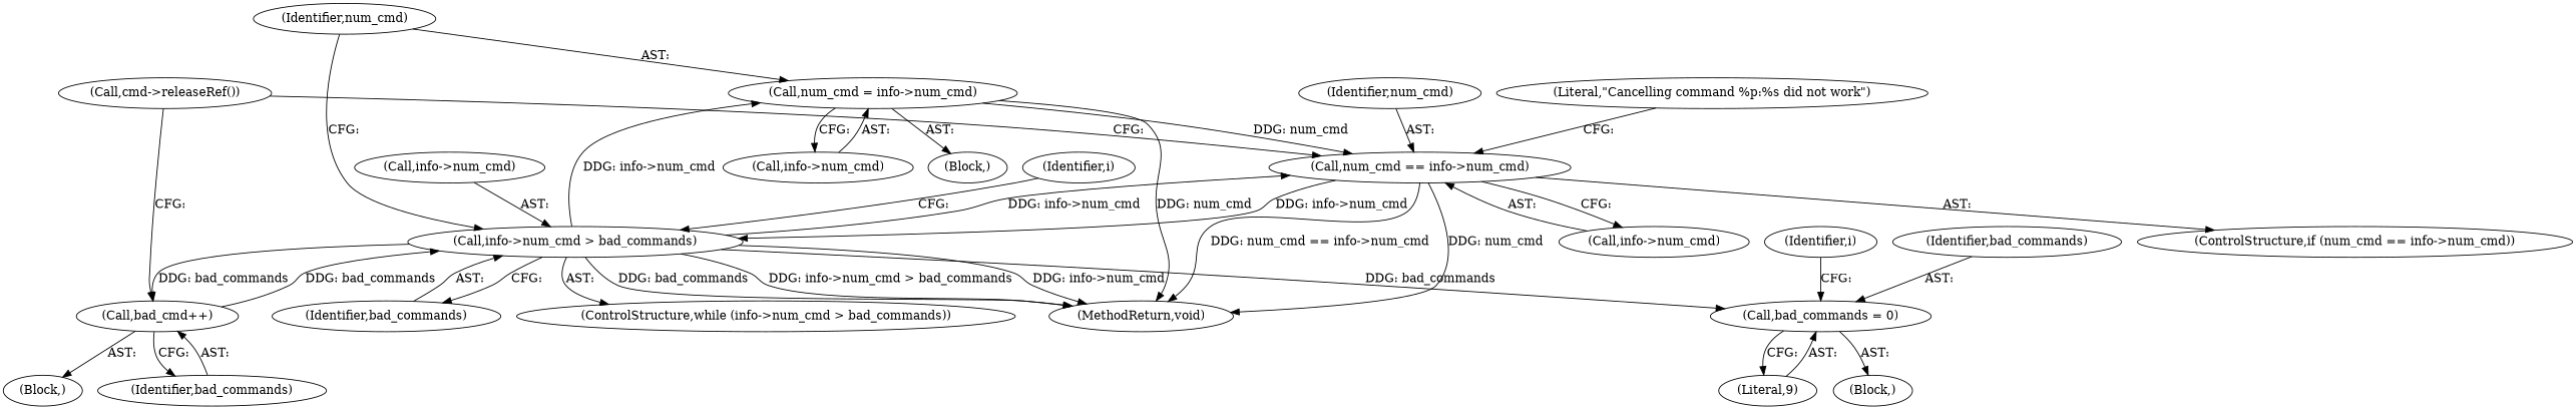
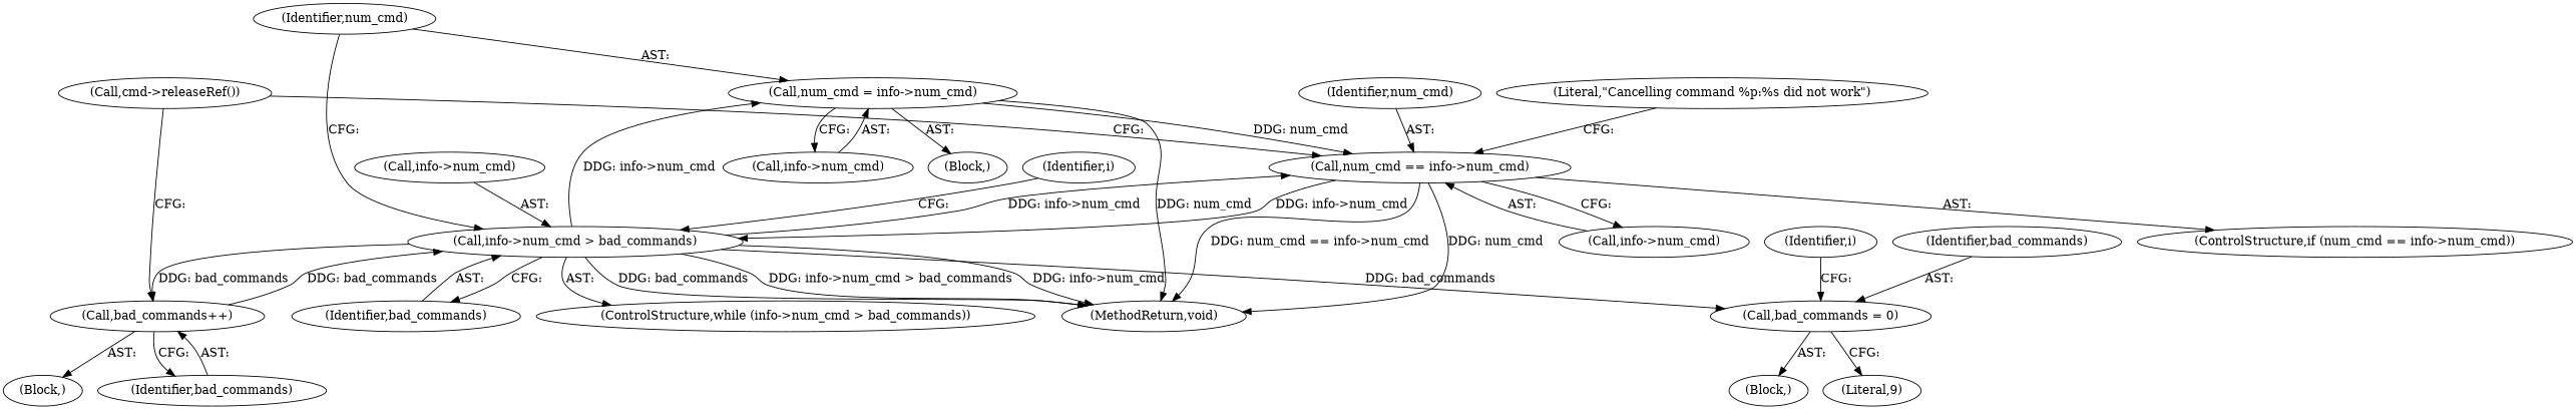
  digraph {
    n1 [label="(Call,num_cmd = info->num_cmd)"]
    n2 [label="(Call,num_cmd == info->num_cmd)"]
    n3 [label="(Call,info->num_cmd)"]
    n4 [label="(Block,)"]
    n5 [label="(MethodReturn,void)"]
    n6 [label="(Call,info->num_cmd > bad_commands)"]
    n7 [label="(Call,info->num_cmd)"]
    n8 [label="(ControlStructure,if (num_cmd == info->num_cmd))"]
-   n9 [label="(Call,bad_cmd++)"]
+   n9 [label="(Call,bad_commands++)"]
    n10 [label="(ControlStructure,while (info->num_cmd > bad_commands))"]
    n11 [label="(Identifier,bad_commands)"]
    n12 [label="(Call,bad_commands = 0)"]
    n13 [label="(Block,)"]
    n14 [label="(Identifier,bad_commands)"]
    n15 [label="(Literal,9)"]
    n16 [label="(Block,)"]
    n17 [label="(Identifier,i)"]
    n18 [label="(Call,info->num_cmd)"]
    n19 [label="(Identifier,i)"]
    n20 [label="(Call,cmd->releaseRef())"]
    n21 [label="(Identifier,bad_commands)"]
    n22 [label="(Literal,\"Cancelling command %p:%s did not work\")"]
    n23 [label="(Identifier,num_cmd)"]
    n24 [label="(Identifier,num_cmd)"]
    n1 -> n2 [label="DDG: num_cmd"]
    n1 -> n3 [label="CFG: "]
    n1 -> n4 [label="AST: "]
    n1 -> n5 [label="DDG: num_cmd"]
    n2 -> n5 [label="DDG: num_cmd == info->num_cmd"]
    n2 -> n5 [label="DDG: num_cmd"]
    n2 -> n6 [label="DDG: info->num_cmd"]
    n2 -> n7 [label="CFG: "]
    n2 -> n8 [label="AST: "]
    n3 -> n1 [label="AST: "]
    n6 -> n1 [label="DDG: info->num_cmd"]
    n6 -> n2 [label="DDG: info->num_cmd"]
    n6 -> n5 [label="DDG: bad_commands"]
    n6 -> n5 [label="DDG: info->num_cmd > bad_commands"]
    n6 -> n5 [label="DDG: info->num_cmd"]
    n6 -> n9 [label="DDG: bad_commands"]
    n6 -> n10 [label="AST: "]
    n6 -> n11 [label="CFG: "]
    n6 -> n12 [label="DDG: bad_commands"]
    n7 -> n2 [label="AST: "]
    n9 -> n6 [label="DDG: bad_commands"]
    n9 -> n13 [label="AST: "]
    n9 -> n14 [label="CFG: "]
    n11 -> n6 [label="AST: "]
    n12 -> n15 [label="CFG: "]
    n12 -> n16 [label="AST: "]
    n14 -> n9 [label="AST: "]
-   n15 -> n12 [label="AST: "]
    n17 -> n6 [label="CFG: "]
    n18 -> n6 [label="AST: "]
    n19 -> n12 [label="CFG: "]
    n20 -> n2 [label="CFG: "]
    n20 -> n9 [label="CFG: "]
    n21 -> n12 [label="AST: "]
    n22 -> n2 [label="CFG: "]
    n23 -> n2 [label="AST: "]
    n24 -> n1 [label="AST: "]
    n24 -> n6 [label="CFG: "]
  }
